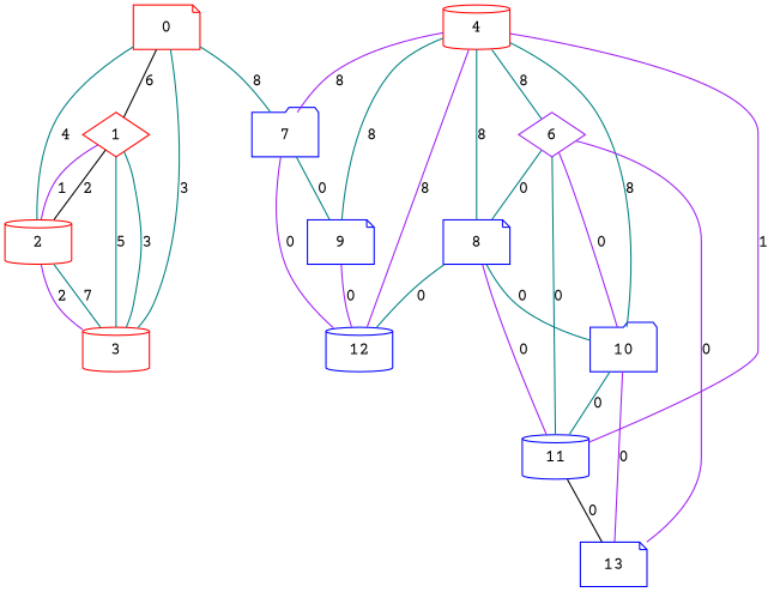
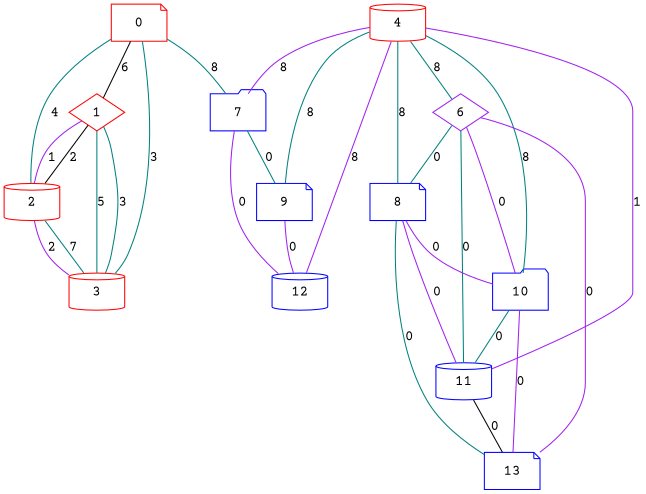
  graph {
    fontname="Courier Prime"
    node [color=blue fontname="Courier Prime" shape=cylinder weight=3]
    edge [color=teal fontname="Courier Prime"]
    0 [color=red shape=note weight=1]
    1 [color=red shape=diamond weight=1]
    2 [color=red weight=1]
    3 [color=red weight=1]
    7 [shape=folder]
    9 [shape=note]
    12
    4 [color=red weight=1]
    6 [color=purple shape=diamond weight=4]
    8 [shape=note]
    10 [shape=folder]
    11
    13 [shape=note]
    0 -- 1 [color=black label=6]
    0 -- 2 [label=4]
    0 -- 3 [label=3]
    0 -- 7 [label=8]
    1 -- 2 [color=black label=2]
    1 -- 2 [color=purple label=1]
    1 -- 3 [label=5]
    1 -- 3 [label=3]
    2 -- 3 [label=7]
    2 -- 3 [color=purple label=2]
    7 -- 9 [label=0]
    7 -- 12 [color=purple label=0]
    9 -- 12 [color=purple label=0]
    4 -- 7 [color=purple label=8]
    4 -- 9 [label=8]
    4 -- 12 [color=purple label=8]
    4 -- 6 [label=8]
    4 -- 8 [label=8]
    4 -- 10 [label=8]
    4 -- 11 [color=purple label=1]
    6 -- 8 [label=0]
    6 -- 10 [color=purple label=0]
    6 -- 11 [label=0]
    6 -- 13 [color=purple label=0]
-   8 -- 10 [label=0]
+   8 -- 10 [color=purple label=0]
    8 -- 11 [color=purple label=0]
-   8 -- 12 [label=0]
+   8 -- 13 [label=0]
    10 -- 11 [label=0]
    10 -- 13 [color=purple label=0]
    11 -- 13 [color=black label=0]
  }
